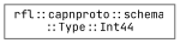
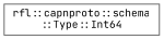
  digraph {
    rankdir=TB
    fontname="JetBrains Mono"
-   n1 [color=grey40 fillcolor=white fontname="JetBrains Mono" fontsize=10 height=0.2 label="rfl::capnproto::schema\l::Type::Int44" shape=box style=filled width=0.4]
+   n1 [color=grey40 fillcolor=white fontname="JetBrains Mono" fontsize=10 height=0.2 label="rfl::capnproto::schema\l::Type::Int64" shape=box style=filled width=0.4]
  }
